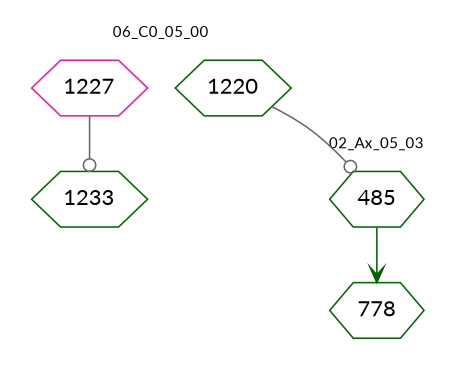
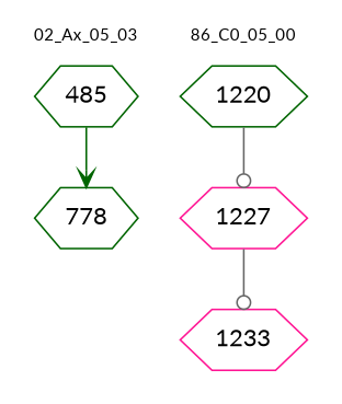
  digraph {
    fontname=Lato
    node [color=darkgreen fontname=Lato shape=hexagon]
    edge [arrowhead=odot color=gray40 fontname=Lato]
    n1 [label=485]
    n2 [label=778]
    n3 [label=1220]
    n4 [color=deeppink label=1227]
-   n5 [label=1233]
+   n5 [color=deeppink label=1233]
    subgraph cluster_1 {
      color=white
      fontsize=10
      label="02_Ax_05_03"
      n1
      n2
    }
    subgraph cluster_2 {
      color=white
      fontsize=10
-     label="06_C0_05_00"
+     label="86_C0_05_00"
      n3
      n4
      n5
    }
    n1 -> n2 [arrowhead=vee color=darkgreen]
-   n3 -> n1
+   n3 -> n4
    n4 -> n5
  }
